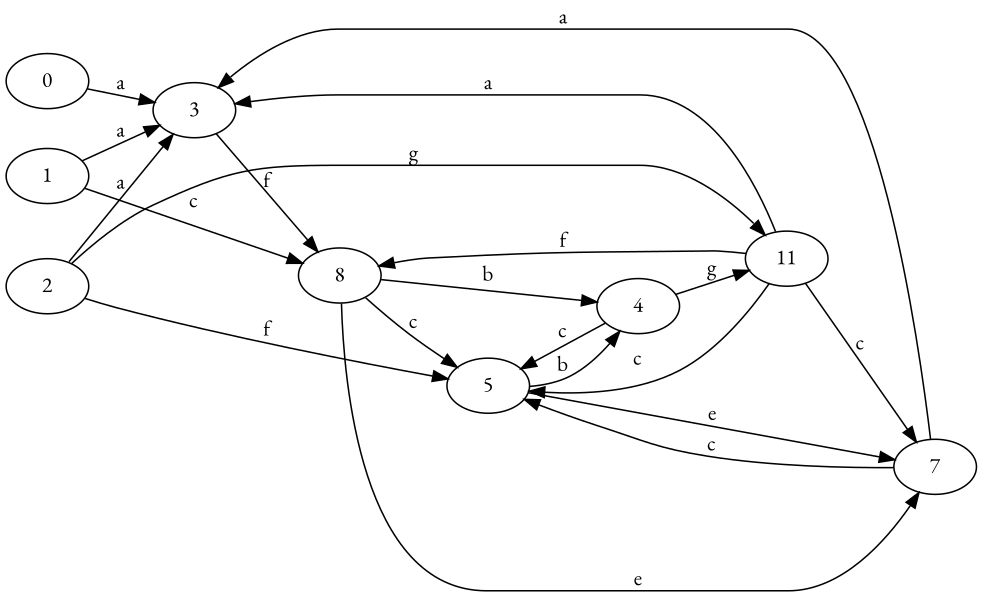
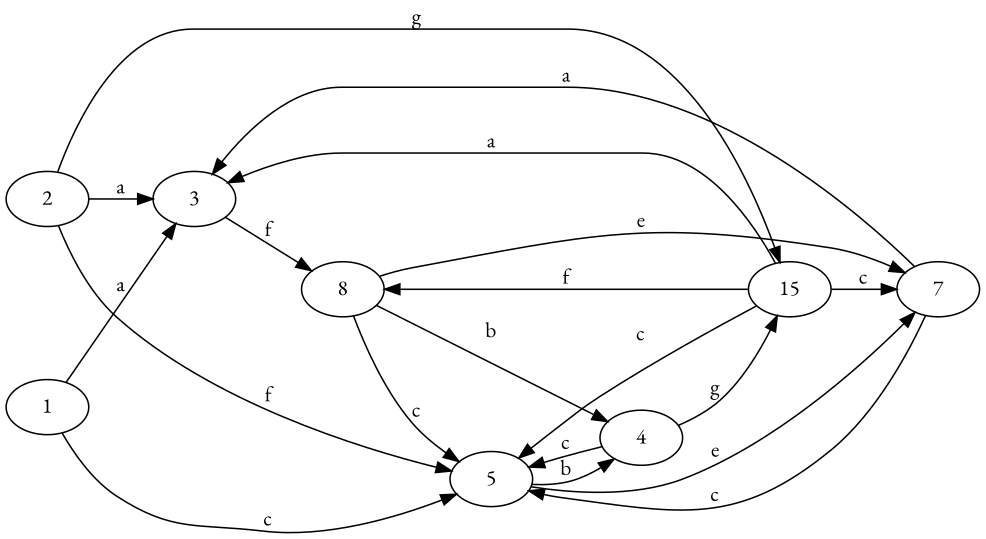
  strict digraph {
    fontname="EB Garamond"
    rankdir=LR
    node [fontname="EB Garamond"]
    edge [fontname="EB Garamond"]
    2
    3
    5
-   11
+   11 [label=15]
    8
    4
    7
-   0
    1
    2 -> 3 [label=a]
    2 -> 5 [label=f]
    2 -> 11 [label=g]
    3 -> 8 [label=f]
    5 -> 4 [label=b]
    5 -> 7 [label=e]
    11 -> 3 [label=a]
    11 -> 5 [label=c]
    11 -> 8 [label=f]
    11 -> 7 [label=c]
    8 -> 5 [label=c]
    8 -> 4 [label=b]
    8 -> 7 [label=e]
    4 -> 5 [label=c]
    4 -> 11 [label=g]
    7 -> 3 [label=a]
    7 -> 5 [label=c]
-   0 -> 3 [label=a]
    1 -> 3 [label=a]
-   1 -> 8 [label=c]
+   1 -> 5 [label=c]
  }
